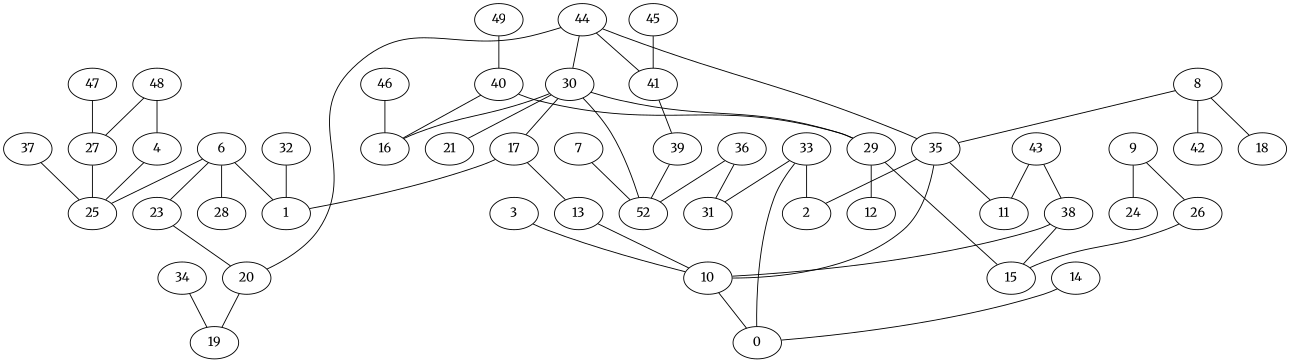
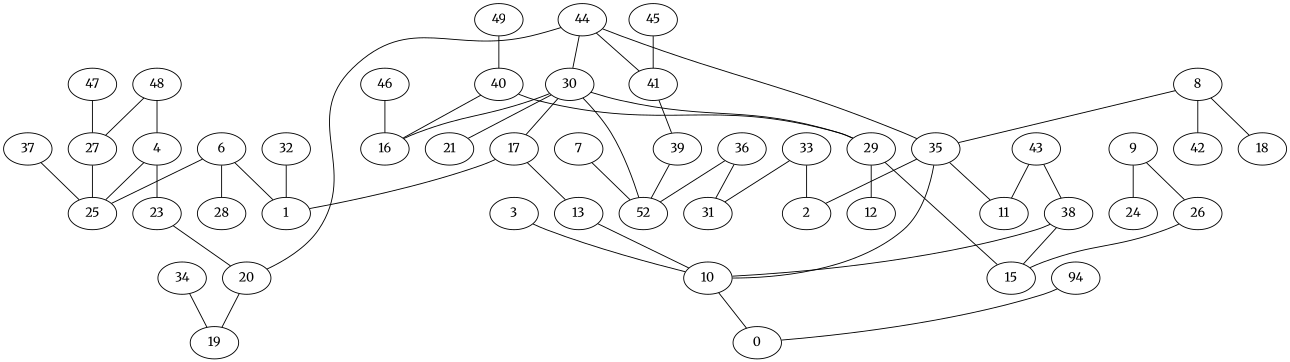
  digraph {
    fontname=Merriweather
    node [fontname=Merriweather]
    edge [color=black dir=none fontname=Merriweather]
    37
    25
    33
    0
    31
    2
    36
    n8 [label=52]
    9
    24
    26
    15
    8
    42
    18
    35
    10
    11
    32
    1
    48
    40
    27
    4
    29
    16
    20
    19
    17
    13
    12
    49
    46
    7
    47
    44
    41
    30
    39
    21
    3
    45
    6
    28
    43
    38
    23
-   14
+   14 [label=94]
    34
    subgraph sub_1 {
      37
      25
      33
      0
      31
      2
      36
      n8
      9
      24
      26
      15
      8
      42
      18
      35
      10
      11
      32
      1
      48
      40
      27
      4
      29
      16
      20
      19
      17
      13
      12
      49
      46
      7
      47
      44
      41
      30
      39
      21
      3
      45
      6
      28
      43
      38
      23
      14
      34
    }
    37 -> 25
-   33 -> 0
    33 -> 31
    33 -> 2
    36 -> 31
    36 -> n8
    9 -> 24
    9 -> 26
    26 -> 15
    8 -> 42
    8 -> 18
    8 -> 35
    35 -> 2
    35 -> 10
    35 -> 11
    10 -> 0
    32 -> 1
    48 -> 27
    48 -> 4
    40 -> 29
    40 -> 16
    27 -> 25
    4 -> 25
-   6 -> 23
+   4 -> 23
    29 -> 15
    29 -> 12
    20 -> 19
    17 -> 1
    17 -> 13
    13 -> 10
    49 -> 40
    46 -> 16
    7 -> n8
    47 -> 27
    44 -> 35
    44 -> 20
    44 -> 41
    44 -> 30
    41 -> 39
    30 -> n8
    30 -> 29
    30 -> 16
    30 -> 17
    30 -> 21
    39 -> n8
    3 -> 10
    45 -> 41
    6 -> 25
    6 -> 1
    6 -> 28
    43 -> 11
    43 -> 38
    38 -> 15
    38 -> 10
    23 -> 20
    14 -> 0
    34 -> 19
  }
